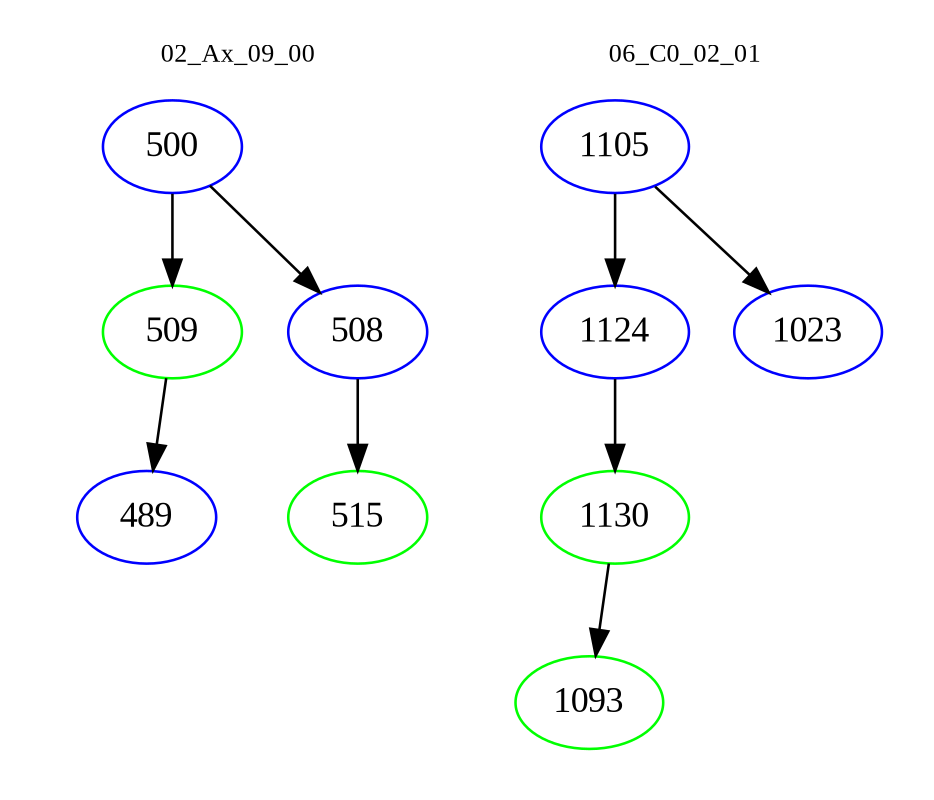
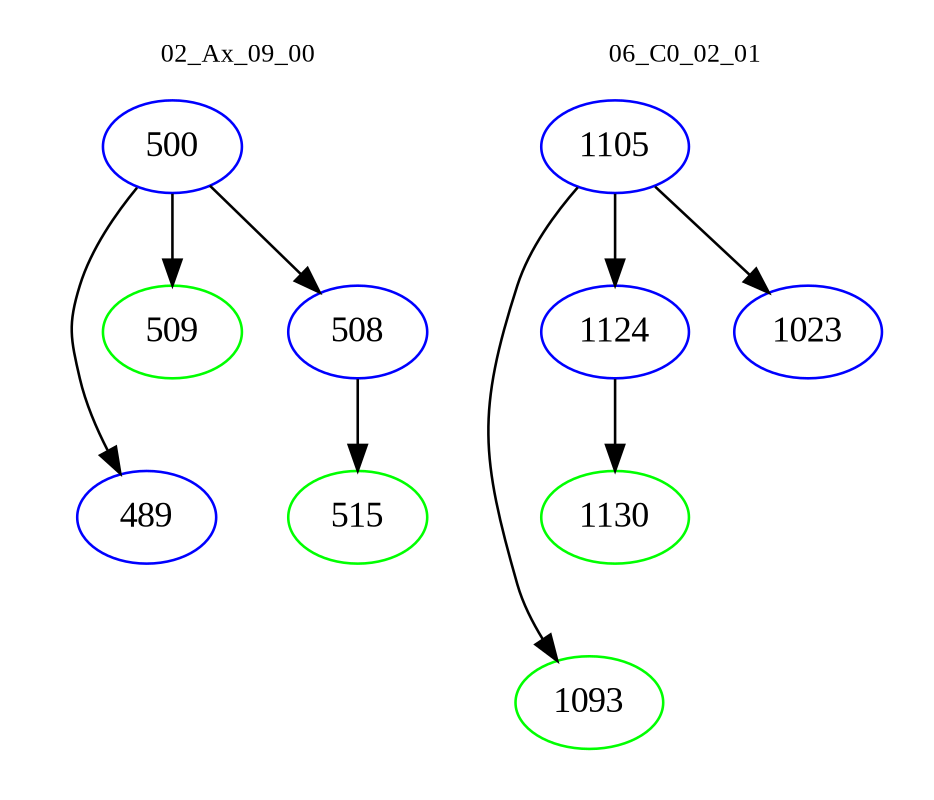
  digraph {
    fontname="Liberation Serif"
    node [color=blue fontname="Liberation Serif"]
    edge [color=black fontname="Liberation Serif"]
    n1 [label=500]
    n2 [label=489]
    n3 [label=508]
    n4 [color=green label=509]
    n5 [color=green label=515]
    n6 [label=1105]
    n7 [color=green label=1093]
    n8 [label=1124]
    n9 [label=1023]
    n10 [color=green label=1130]
    subgraph cluster_1 {
      color=white
      fontsize=10
      label="02_Ax_09_00"
      n1
      n2
      n3
      n4
      n5
    }
    subgraph cluster_2 {
      color=white
      fontsize=10
      label="06_C0_02_01"
      n6
      n7
      n8
      n9
      n10
    }
-   n4 -> n2
+   n1 -> n2
    n1 -> n3
    n1 -> n4
    n3 -> n5
-   n10 -> n7
+   n6 -> n7
    n6 -> n8
    n6 -> n9
    n8 -> n10
  }
